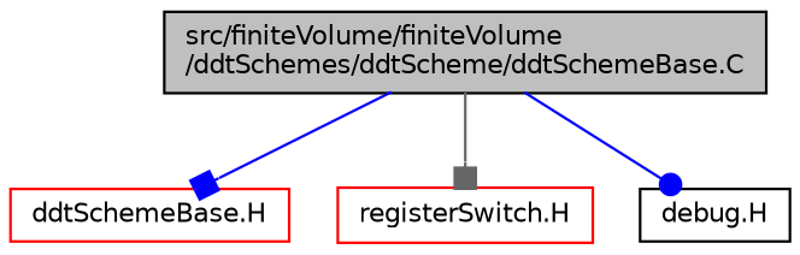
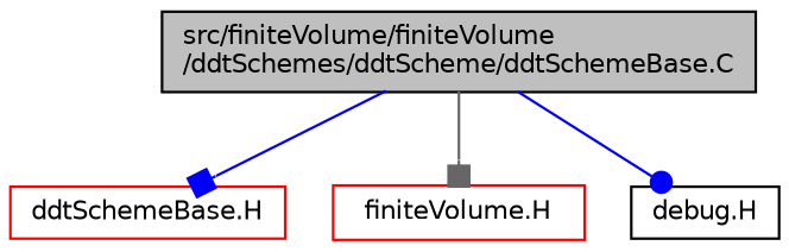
  digraph {
    node [color=black fontname=Helvetica fontsize=10 shape=record]
    edge [color=blue fontname=Helvetica fontsize=10 labelfontname=Helvetica labelfontsize=10 style=solid arrowhead=box]
    n1 [fillcolor=grey75 fontcolor=black height=0.2 label="src/finiteVolume/finiteVolume\l/ddtSchemes/ddtScheme/ddtSchemeBase.C" style=filled width=0.4]
    n2 [color=red height=0.2 label="ddtSchemeBase.H" width=0.4]
-   n3 [color=red height=0.2 label="registerSwitch.H" width=0.4]
+   n3 [color=red height=0.2 label="finiteVolume.H" width=0.4]
    n4 [height=0.2 label="debug.H" width=0.4]
    n1 -> n2
    n1 -> n3 [color=gray40]
    n1 -> n4 [arrowhead=dot]
  }
